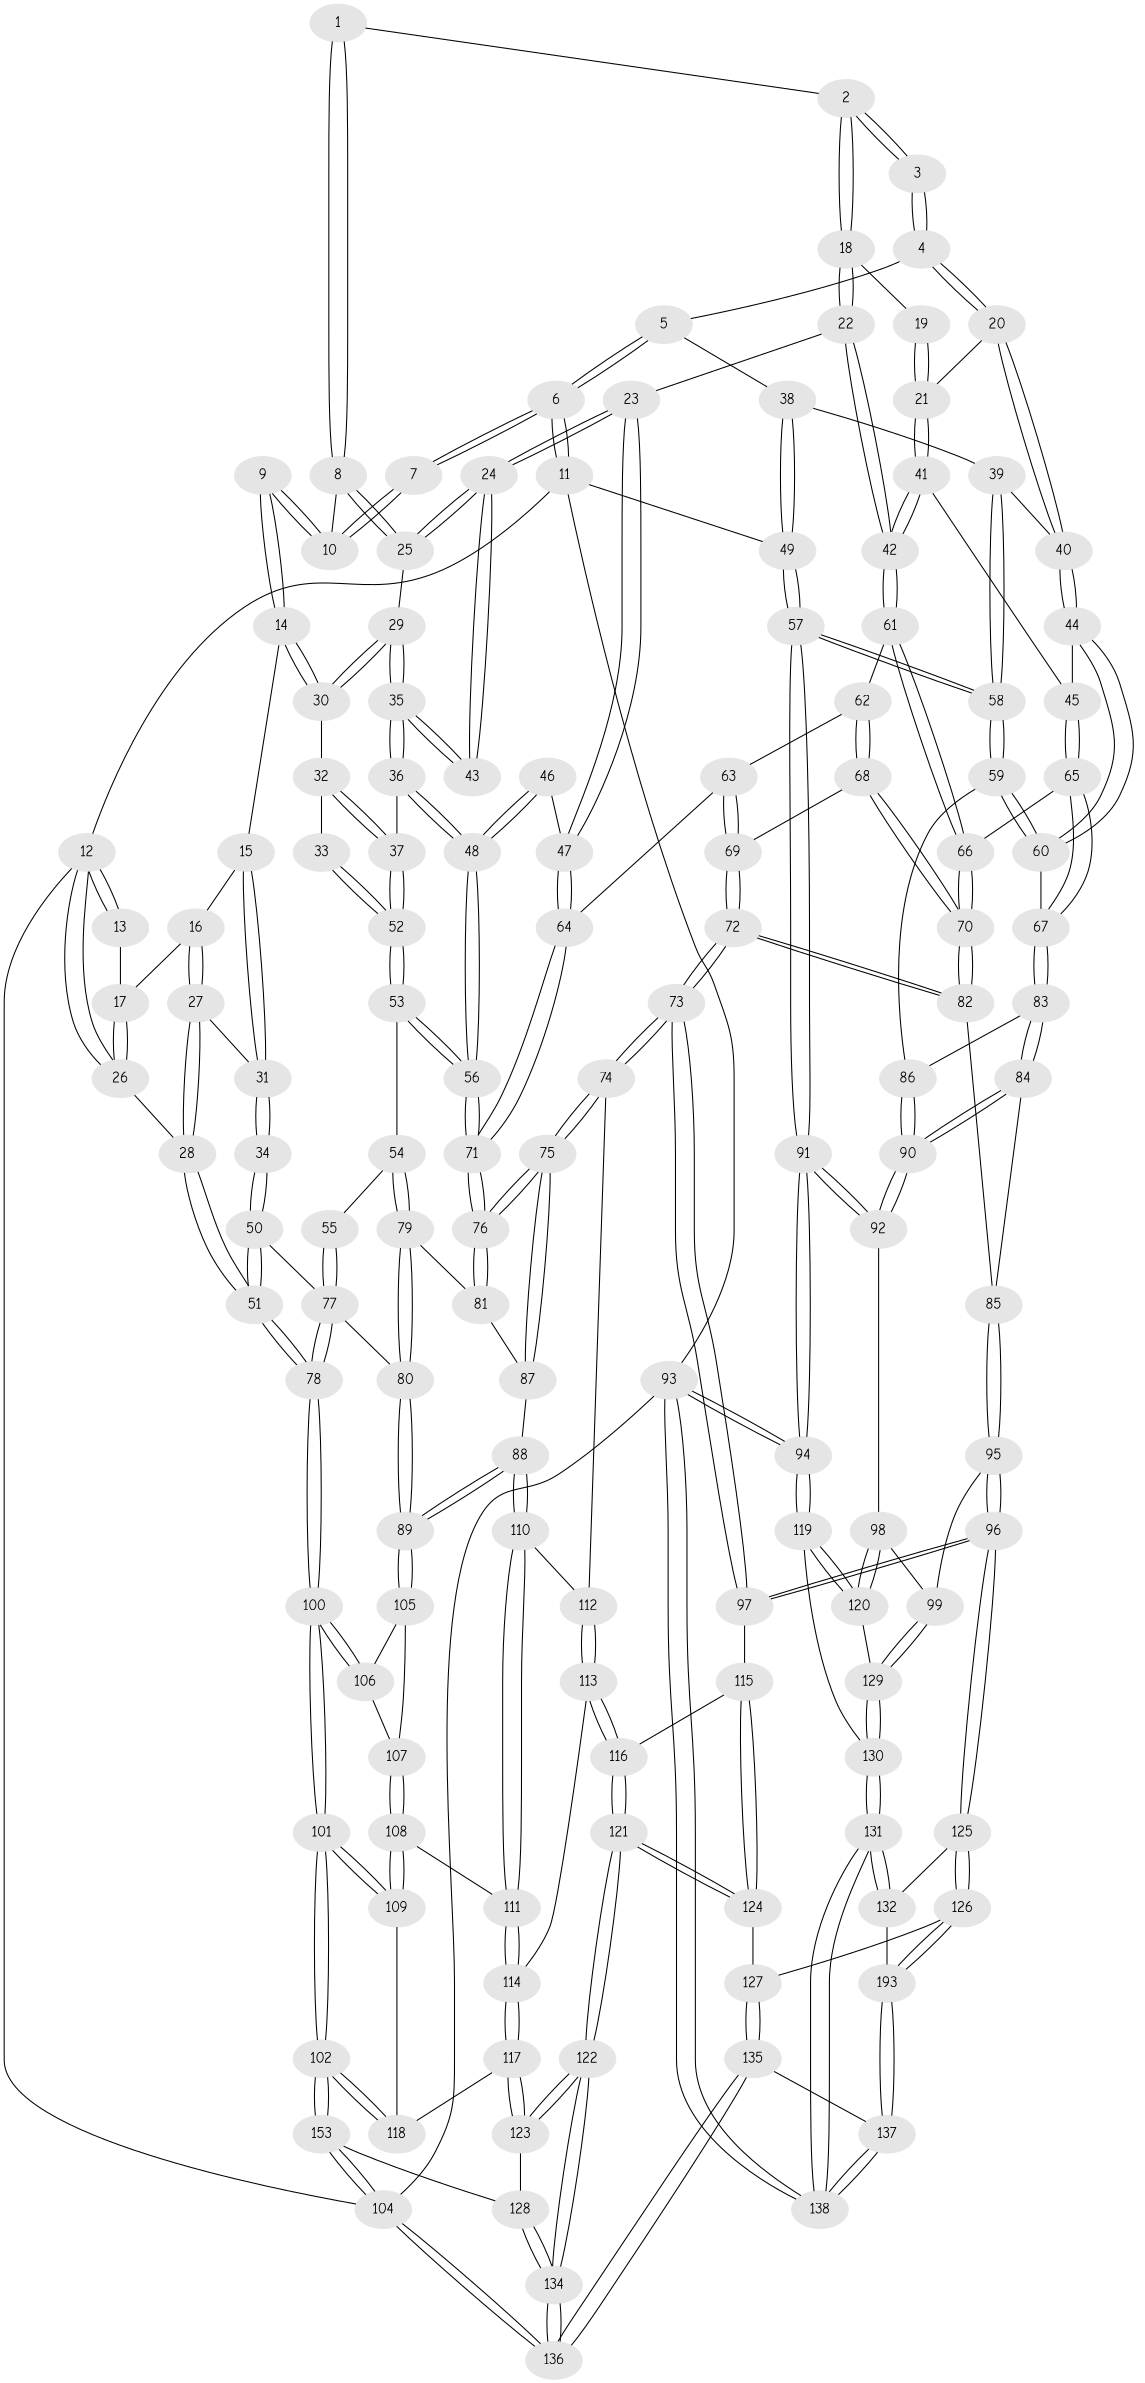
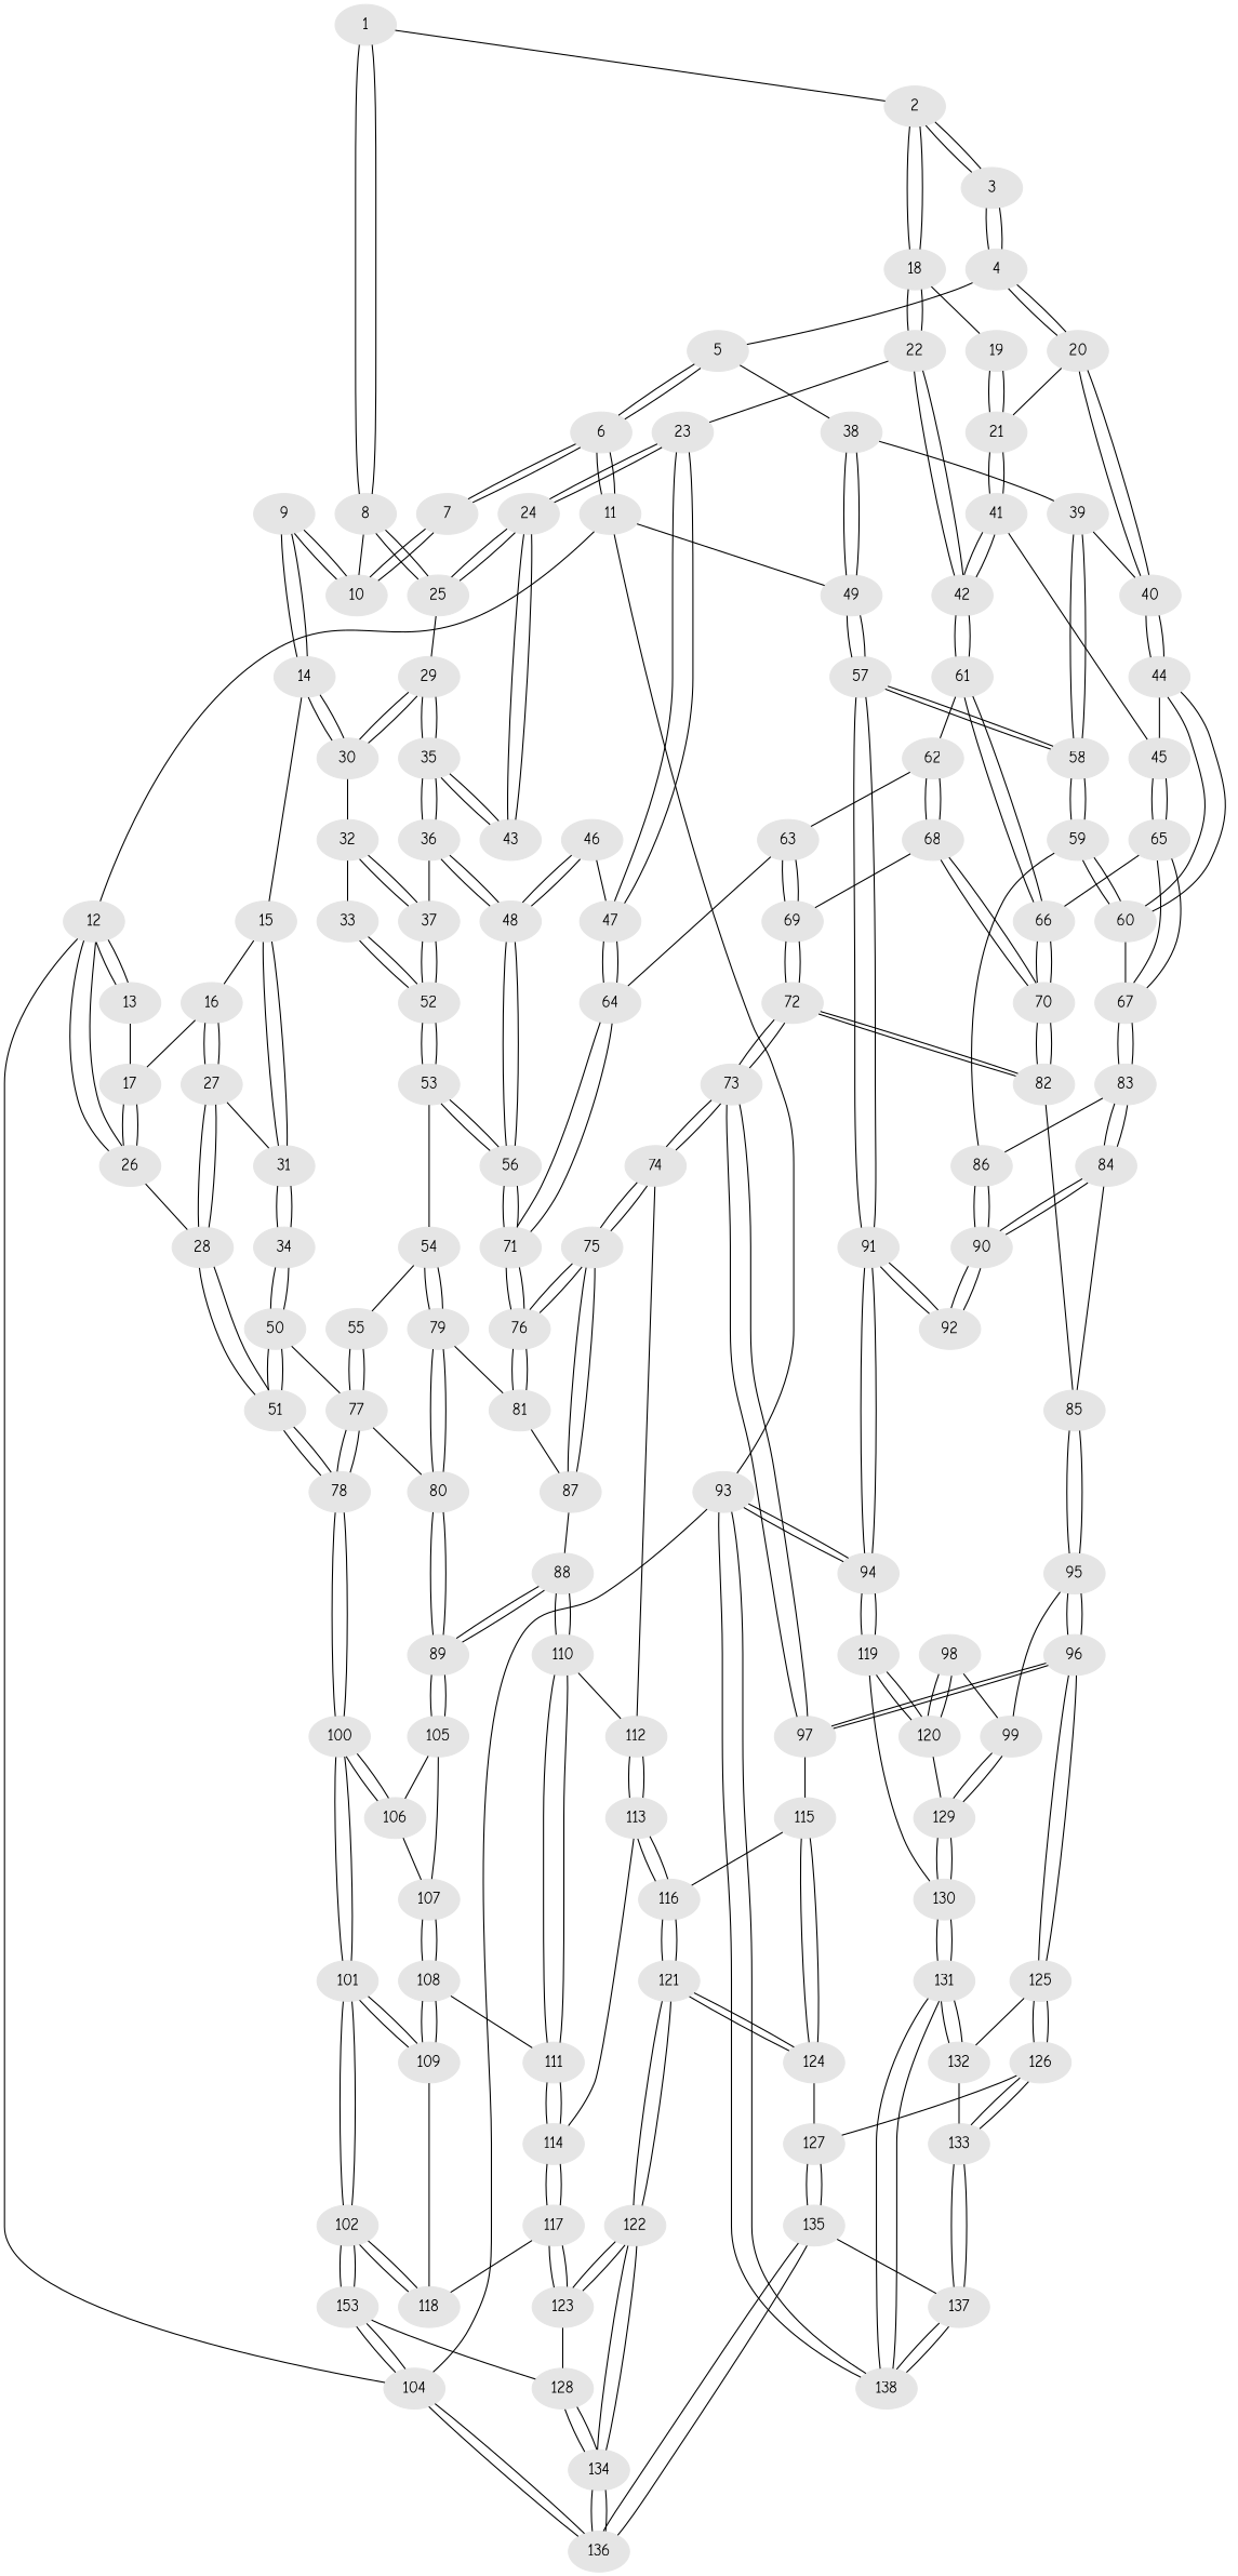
  graph {
    fontname="Comic Neue"
    node [color=gray90 fontname="Comic Neue" style=filled]
    edge [fontname="Comic Neue"]
    1
    2
    8
    3
    18
    10
    25
    4
    19
    22
    5
    20
    6
    38
    21
    40
    7
    11
    49
    39
    12
    93
    9
    14
    29
    15
    30
    13
    26
    104
    57
    94
    138
    17
    28
    136
    16
    31
    32
    27
    34
    23
    42
    41
    44
    45
    24
    47
    61
    43
    64
    35
    51
    78
    36
    33
    37
    50
    52
    53
    77
    48
    56
    58
    59
    60
    65
    62
    66
    67
    46
    71
    91
    55
    100
    54
    79
    81
    80
    76
    92
    86
    90
    83
    63
    68
    70
    69
    72
    82
    84
    73
    85
    74
    97
    75
    112
    115
    87
    113
    88
    89
    101
    106
    105
    95
    96
    99
    110
    111
    107
    98
    119
    120
    130
    125
    129
    126
    132
    116
    124
    102
    109
    n124 [label=153]
    118
    128
    134
    108
    114
    117
    121
    123
    127
    122
    131
    135
-   133 [label=193]
+   133
    137
    1 -- 2
    1 -- 8
    1 -- 8
    2 -- 3
    2 -- 3
    2 -- 18
    2 -- 18
    8 -- 10
    8 -- 25
    8 -- 25
    3 -- 4
    3 -- 4
    18 -- 19
    18 -- 22
    18 -- 22
    25 -- 29
    4 -- 5
    4 -- 20
    4 -- 20
    19 -- 21
    19 -- 21
    22 -- 23
    22 -- 42
    22 -- 42
    5 -- 6
    5 -- 6
    5 -- 38
    20 -- 21
    20 -- 40
    20 -- 40
    6 -- 7
    6 -- 7
    6 -- 11
    6 -- 11
    38 -- 49
    38 -- 49
    38 -- 39
    21 -- 41
    21 -- 41
    40 -- 44
    40 -- 44
    7 -- 10
    7 -- 10
    11 -- 49
    11 -- 12
    11 -- 93
    49 -- 57
    49 -- 57
    39 -- 40
    39 -- 58
    39 -- 58
    12 -- 13
    12 -- 13
    12 -- 26
    12 -- 26
    12 -- 104
    93 -- 104
    93 -- 94
    93 -- 94
    93 -- 138
    93 -- 138
    9 -- 10
    9 -- 10
    9 -- 14
    9 -- 14
    14 -- 15
    14 -- 30
    14 -- 30
    29 -- 30
    29 -- 30
    29 -- 35
    29 -- 35
    15 -- 16
    15 -- 31
    15 -- 31
    30 -- 32
    13 -- 17
    26 -- 28
    104 -- 136
    104 -- 136
    57 -- 58
    57 -- 58
    57 -- 91
    57 -- 91
    94 -- 119
    94 -- 119
    17 -- 26
    17 -- 26
    28 -- 51
    28 -- 51
    16 -- 17
    16 -- 27
    16 -- 27
    31 -- 34
    31 -- 34
    32 -- 33
    32 -- 37
    32 -- 37
    27 -- 28
    27 -- 28
    27 -- 31
    34 -- 50
    34 -- 50
    23 -- 24
    23 -- 24
    23 -- 47
    23 -- 47
    42 -- 61
    42 -- 61
    41 -- 42
    41 -- 42
    41 -- 45
    44 -- 45
    44 -- 60
    44 -- 60
    45 -- 65
    45 -- 65
    24 -- 25
    24 -- 25
    24 -- 43
    24 -- 43
    47 -- 64
    47 -- 64
    61 -- 62
    61 -- 66
    61 -- 66
    64 -- 71
    64 -- 71
    35 -- 43
    35 -- 43
    35 -- 36
    35 -- 36
    51 -- 78
    51 -- 78
    78 -- 100
    78 -- 100
    36 -- 37
    36 -- 48
    36 -- 48
    33 -- 52
    33 -- 52
    37 -- 52
    37 -- 52
    50 -- 51
    50 -- 51
    50 -- 77
    52 -- 53
    52 -- 53
    53 -- 56
    53 -- 56
    53 -- 54
    77 -- 78
    77 -- 78
    77 -- 80
    48 -- 56
    48 -- 56
    56 -- 71
    56 -- 71
    58 -- 59
    58 -- 59
    59 -- 60
    59 -- 60
    59 -- 86
    60 -- 67
    65 -- 66
    65 -- 67
    65 -- 67
    62 -- 63
    62 -- 68
    62 -- 68
    66 -- 70
    66 -- 70
    67 -- 83
    67 -- 83
    46 -- 47
    46 -- 48
    46 -- 48
    71 -- 76
    71 -- 76
    91 -- 94
    91 -- 94
    91 -- 92
    91 -- 92
    55 -- 77
    55 -- 77
    100 -- 101
    100 -- 101
    100 -- 106
    100 -- 106
    54 -- 55
    54 -- 79
    54 -- 79
    79 -- 81
    79 -- 80
    79 -- 80
    81 -- 87
    80 -- 89
    80 -- 89
    76 -- 81
    76 -- 81
-   92 -- 98
    86 -- 90
    86 -- 90
    90 -- 92
    90 -- 92
    83 -- 86
    83 -- 84
    83 -- 84
    63 -- 64
    63 -- 69
    63 -- 69
    68 -- 70
    68 -- 70
    68 -- 69
    70 -- 82
    70 -- 82
    69 -- 72
    69 -- 72
    72 -- 82
    72 -- 82
    72 -- 73
    72 -- 73
    82 -- 85
    84 -- 90
    84 -- 90
    84 -- 85
    73 -- 74
    73 -- 74
    73 -- 97
    73 -- 97
    85 -- 95
    85 -- 95
    74 -- 75
    74 -- 75
    74 -- 112
    97 -- 115
    75 -- 76
    75 -- 76
    75 -- 87
    75 -- 87
    112 -- 113
    112 -- 113
    115 -- 116
    115 -- 124
    115 -- 124
    87 -- 88
    113 -- 116
    113 -- 116
    113 -- 114
    88 -- 89
    88 -- 89
    88 -- 110
    88 -- 110
    89 -- 105
    89 -- 105
    101 -- 102
    101 -- 102
    101 -- 109
    101 -- 109
    106 -- 107
    105 -- 106
    105 -- 107
    95 -- 96
    95 -- 96
    95 -- 99
    96 -- 97
    96 -- 97
    96 -- 125
    96 -- 125
    99 -- 129
    99 -- 129
    110 -- 112
    110 -- 111
    110 -- 111
    111 -- 114
    111 -- 114
    107 -- 108
    107 -- 108
    98 -- 99
    98 -- 120
    98 -- 120
    119 -- 120
    119 -- 120
    119 -- 130
    120 -- 129
    130 -- 131
    130 -- 131
    125 -- 126
    125 -- 126
    125 -- 132
    129 -- 130
    129 -- 130
    126 -- 127
    126 -- 133
    126 -- 133
    132 -- 133
    116 -- 121
    116 -- 121
    124 -- 127
    102 -- n124
    102 -- n124
    102 -- 118
    102 -- 118
    109 -- 118
    n124 -- 104
    n124 -- 104
    n124 -- 128
    128 -- 134
    128 -- 134
    134 -- 136
    134 -- 136
    108 -- 111
    108 -- 109
    108 -- 109
    114 -- 117
    114 -- 117
    117 -- 118
    117 -- 123
    117 -- 123
    121 -- 124
    121 -- 124
    121 -- 122
    121 -- 122
    123 -- 128
    127 -- 135
    127 -- 135
    122 -- 134
    122 -- 134
    122 -- 123
    122 -- 123
    131 -- 138
    131 -- 138
    131 -- 132
    131 -- 132
    135 -- 136
    135 -- 136
    135 -- 137
    133 -- 137
    133 -- 137
    137 -- 138
    137 -- 138
  }
